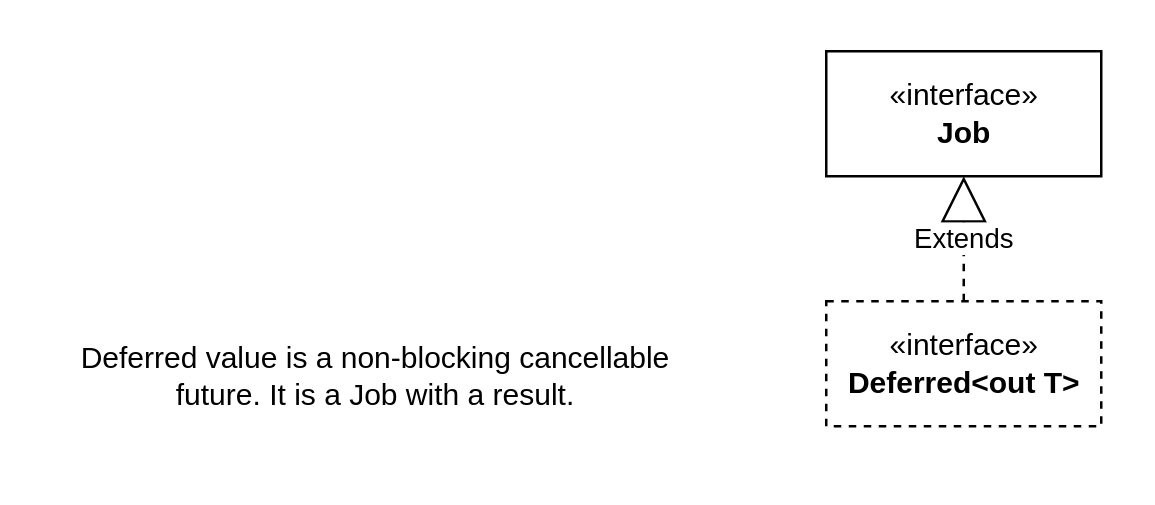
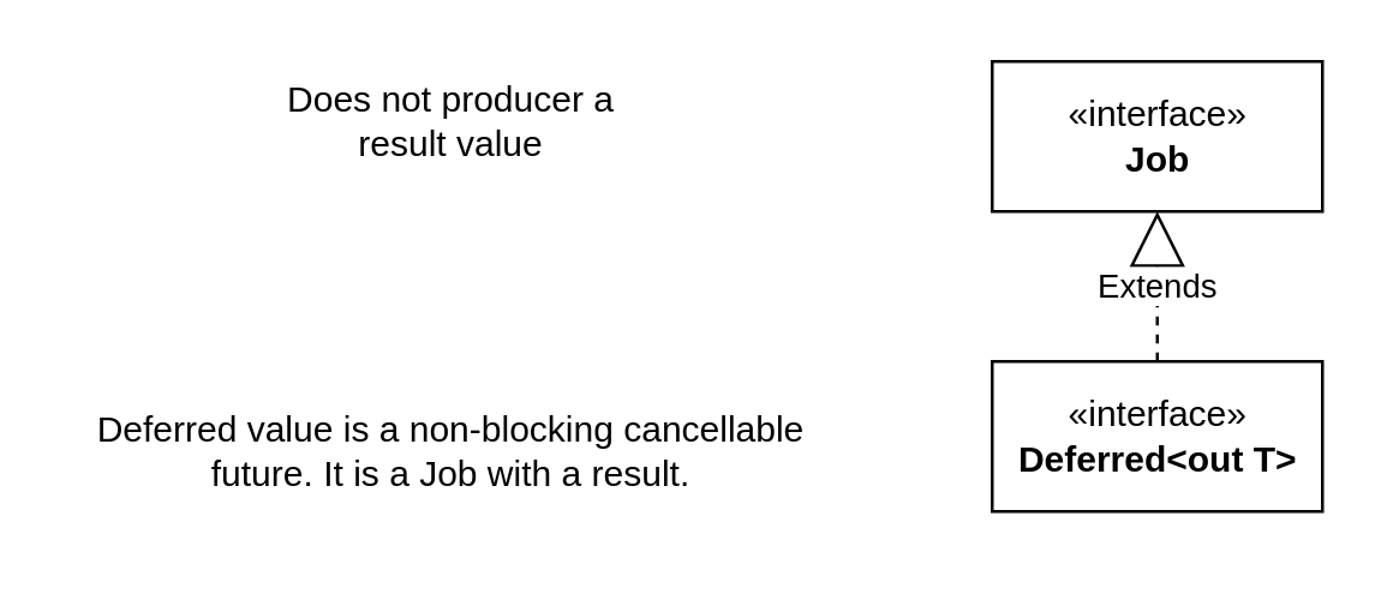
  <mxCell id="0" />
  <mxCell id="1" parent="0" />
  <mxCell id="2" value="«interface»&lt;br&gt;&lt;b&gt;Job&lt;br&gt;&lt;/b&gt;" style="html=1;" parent="1" vertex="1"><mxGeometry x="330" y="20" width="110" height="50" as="geometry" /></mxCell>
- <mxCell id="3" value="«interface»&lt;br&gt;&lt;b&gt;Deferred&amp;lt;out T&amp;gt;&lt;br&gt;&lt;/b&gt;" style="html=1;dashed=1;" parent="1" vertex="1"><mxGeometry x="330" y="120" width="110" height="50" as="geometry" /></mxCell>
+ <mxCell id="3" value="«interface»&lt;br&gt;&lt;b&gt;Deferred&amp;lt;out T&amp;gt;&lt;br&gt;&lt;/b&gt;" style="html=1;" parent="1" vertex="1"><mxGeometry x="330" y="120" width="110" height="50" as="geometry" /></mxCell>
  <mxCell id="4" value="Extends" style="endArrow=block;endSize=16;endFill=0;html=1;rounded=0;entryX=0.5;entryY=1;entryDx=0;entryDy=0;exitX=0.5;exitY=0;exitDx=0;exitDy=0;dashed=1;" parent="1" source="3" target="2" edge="1"><mxGeometry width="160" relative="1" as="geometry"><mxPoint x="340" y="450" as="sourcePoint" /><mxPoint x="500" y="450" as="targetPoint" /></mxGeometry></mxCell>
+ <mxCell id="5" value="Does not producer a result value" style="text;html=1;strokeColor=none;fillColor=none;align=center;verticalAlign=middle;whiteSpace=wrap;rounded=0;" parent="1" vertex="1"><mxGeometry x="80" y="20" width="140" height="40" as="geometry" /></mxCell>
  <mxCell id="6" value="Deferred value is a non-blocking cancellable future. It is a Job with a result." style="text;html=1;strokeColor=none;fillColor=none;align=center;verticalAlign=middle;whiteSpace=wrap;rounded=0;" parent="1" vertex="1"><mxGeometry x="20" y="120" width="260" height="60" as="geometry" /></mxCell>
